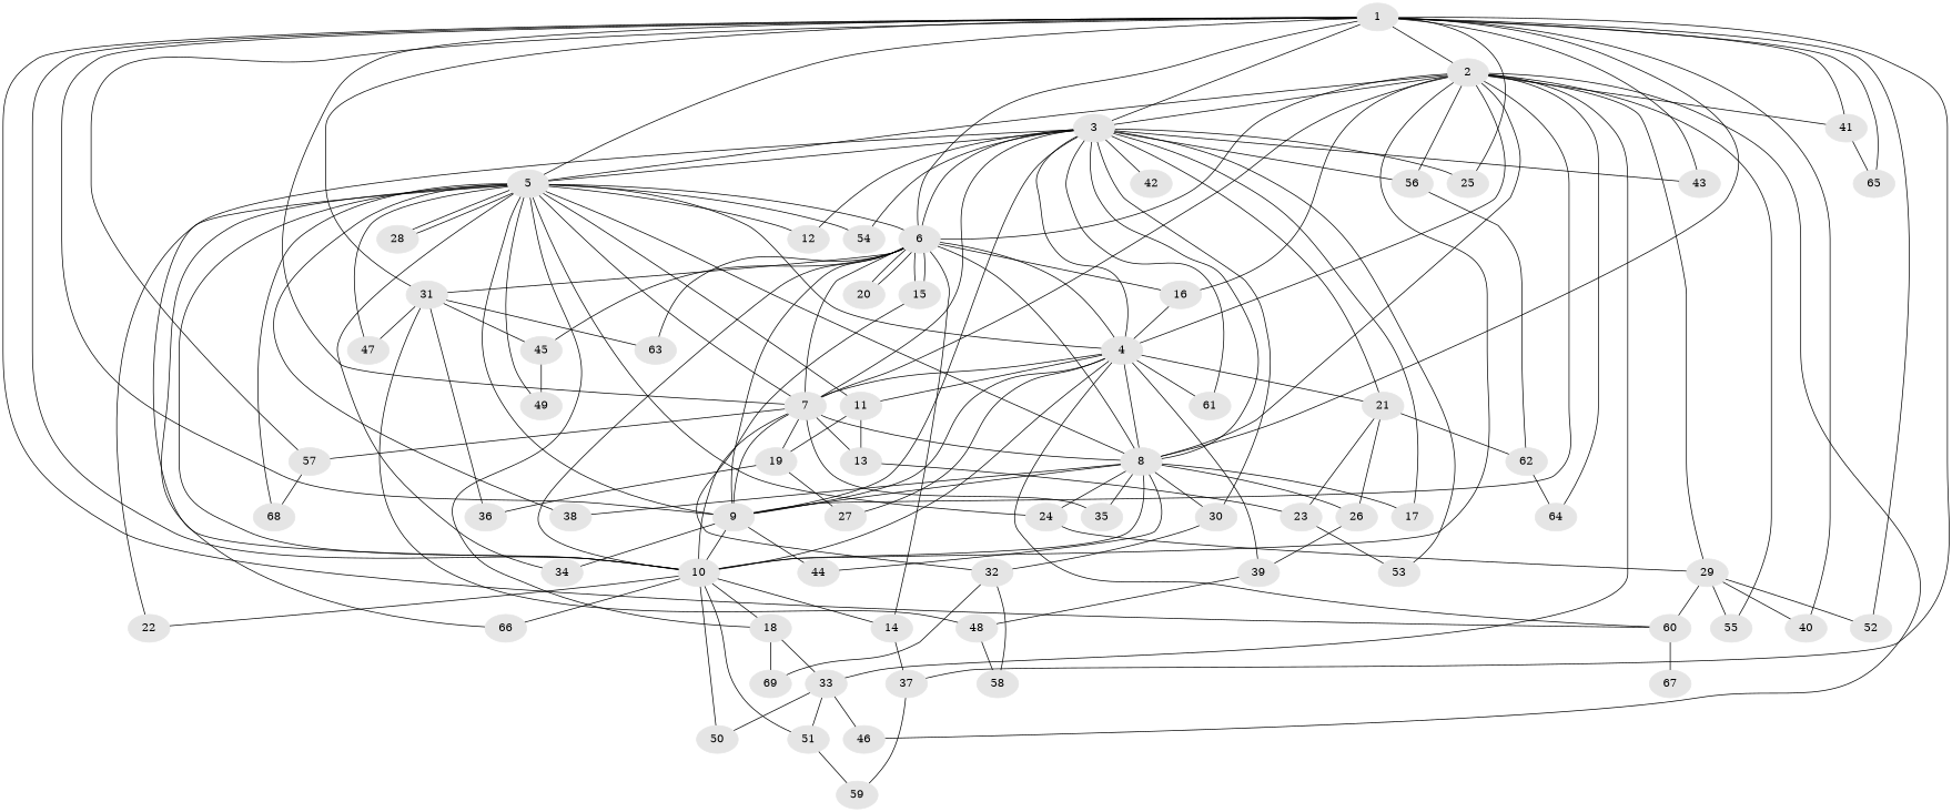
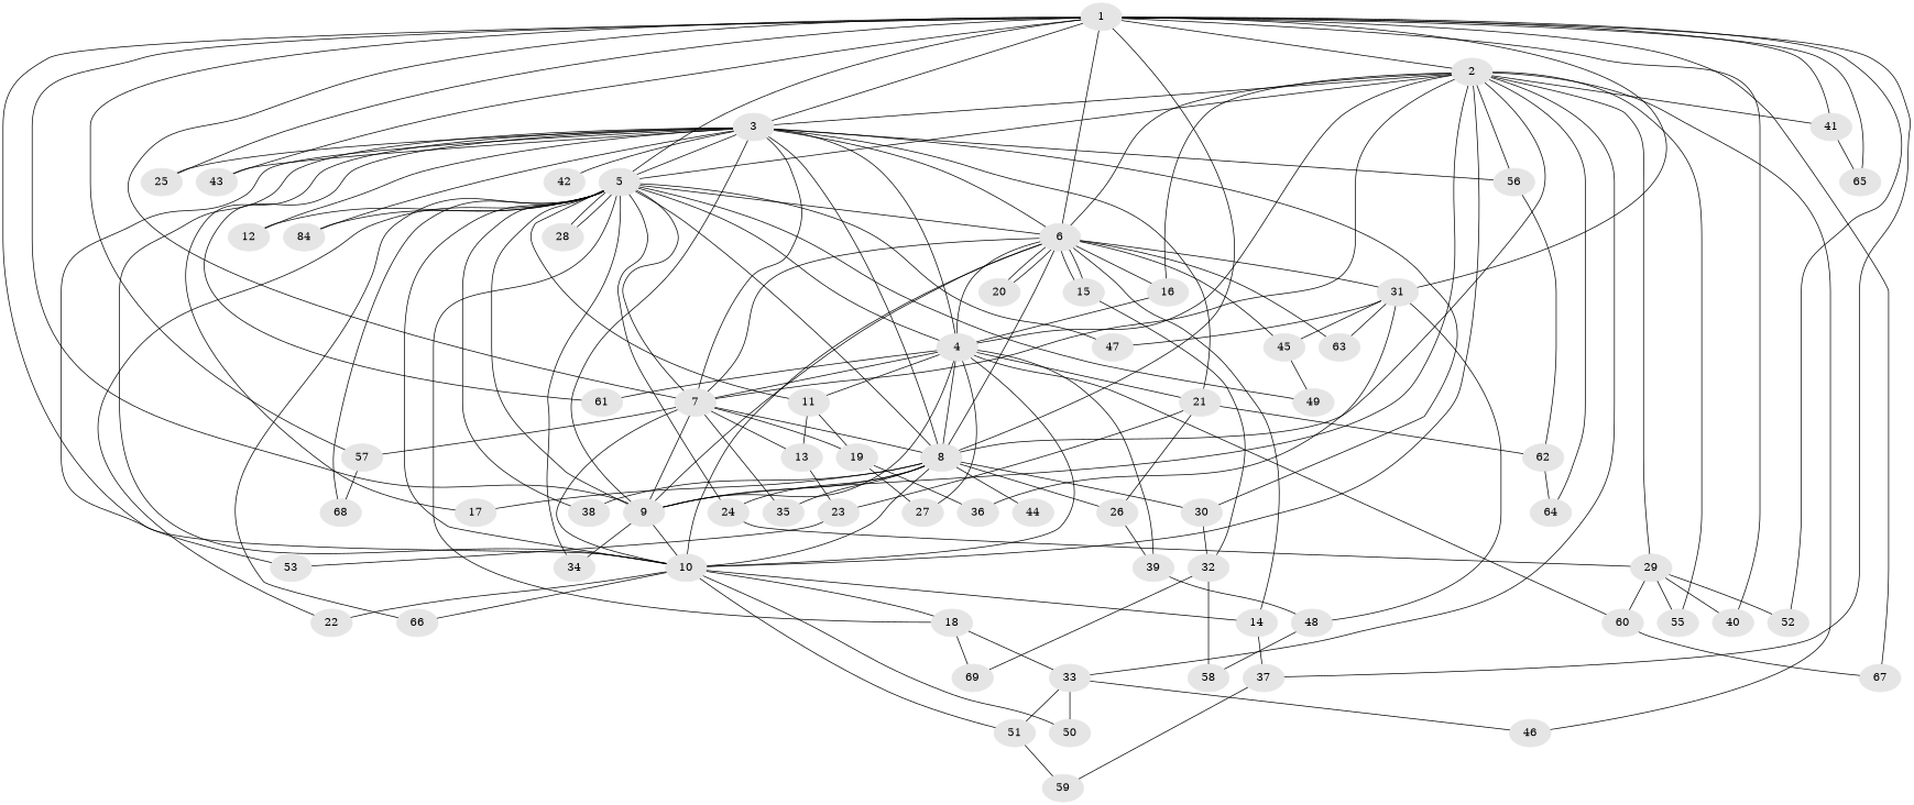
  graph {
    node [color=gray90 style=filled]
    1
    2
    3
    5
    6
    7
    8
    9
    10
    25
    31
    37
    40
    41
    43
    52
    57
    65
    67
    4
    16
    29
    33
    46
    55
    56
    64
    12
    17
    21
    30
    42
    53
-   54
+   54 [label=84]
    61
    11
    27
    39
    60
    18
    22
    24
    28
    34
    38
    47
    49
    66
    68
    14
    15
    20
    45
    63
    13
    19
    35
    26
    44
    50
    51
    36
    48
    59
    62
    23
    32
    69
    58
    1 -- 2
    1 -- 3
    1 -- 5
    1 -- 6
    1 -- 7
    1 -- 8
    1 -- 9
    1 -- 10
    1 -- 25
    1 -- 31
    1 -- 37
    1 -- 40
    1 -- 41
    1 -- 43
    1 -- 52
    1 -- 57
    1 -- 65
-   1 -- 60
+   1 -- 67
    2 -- 3
    2 -- 5
    2 -- 6
    2 -- 7
    2 -- 8
    2 -- 9
    2 -- 10
    2 -- 41
    2 -- 4
    2 -- 16
    2 -- 29
    2 -- 33
    2 -- 46
    2 -- 55
    2 -- 56
    2 -- 64
    3 -- 5
    3 -- 6
    3 -- 7
    3 -- 8
    3 -- 9
    3 -- 10
    3 -- 25
    3 -- 43
    3 -- 4
    3 -- 56
    3 -- 12
    3 -- 17
    3 -- 21
    3 -- 30
    3 -- 42
    3 -- 53
    3 -- 54
    3 -- 61
    5 -- 6
    5 -- 7
    5 -- 8
    5 -- 9
    5 -- 10
    5 -- 12
    5 -- 54
    5 -- 11
    5 -- 18
    5 -- 22
    5 -- 24
    5 -- 28
    5 -- 28
    5 -- 34
    5 -- 38
    5 -- 47
    5 -- 49
    5 -- 66
    5 -- 68
    6 -- 7
    6 -- 8
    6 -- 9
    6 -- 10
    6 -- 31
    6 -- 16
    6 -- 14
    6 -- 15
    6 -- 15
    6 -- 20
    6 -- 20
    6 -- 45
    6 -- 63
    7 -- 8
    7 -- 9
    7 -- 10
    7 -- 57
    7 -- 13
    7 -- 19
    7 -- 35
    8 -- 9
    8 -- 10
    8 -- 17
    8 -- 30
    8 -- 24
    8 -- 38
    8 -- 35
    8 -- 26
    8 -- 44
    9 -- 10
    9 -- 34
-   9 -- 44
    10 -- 18
    10 -- 22
    10 -- 66
    10 -- 14
    10 -- 50
    10 -- 51
    31 -- 47
    31 -- 45
    31 -- 63
    31 -- 36
    31 -- 48
    37 -- 59
    41 -- 65
    57 -- 68
    4 -- 5
    4 -- 6
    4 -- 7
    4 -- 8
    4 -- 9
    4 -- 10
    4 -- 21
    4 -- 61
    4 -- 11
    4 -- 27
    4 -- 39
    4 -- 60
    16 -- 4
    29 -- 40
    29 -- 52
    29 -- 55
    29 -- 60
    33 -- 46
    33 -- 50
    33 -- 51
    56 -- 62
    21 -- 26
    21 -- 62
    21 -- 23
    30 -- 32
    11 -- 13
    11 -- 19
    39 -- 48
    60 -- 67
    18 -- 33
    18 -- 69
    24 -- 29
    14 -- 37
    15 -- 32
    45 -- 49
    13 -- 23
    19 -- 27
    19 -- 36
    26 -- 39
    51 -- 59
    48 -- 58
    62 -- 64
    23 -- 53
    32 -- 69
    32 -- 58
  }
